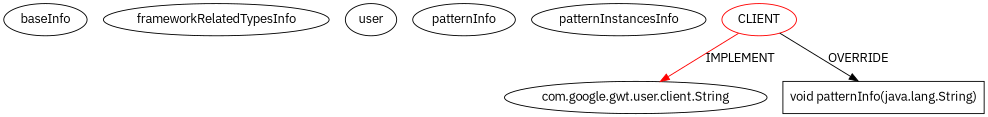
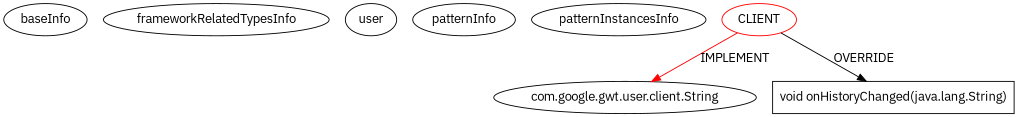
  digraph {
    fontname="IBM Plex Sans"
    node [fontname="IBM Plex Sans"]
    edge [fontname="IBM Plex Sans"]
    baseInfo [category=pattern graphId=1892 isAnonymous=false possibleRelation=false]
    frameworkRelatedTypesInfo [0="com.google.gwt.user.client.HistoryListener"]
    n3 [label=user]
    patternInfo [frequency=2.0 patternRootClient=0]
    patternInstancesInfo [0="hmiguellima-ugat~/hmiguellima-ugat/ugat-master/src/org/ucp/ugat/client/common/AppModule.java~AppModule~3041" 1="j78wu-HyperDex-GUI~/j78wu-HyperDex-GUI/HyperDex-GUI-master/src/com/hyperdex/web/client/view/HyperDex.java~HyperDex~3084"]
    n6 [isFrameworkType=false label="com.google.gwt.user.client.String" vertexType=FRAMEWORK_INTERFACE_TYPE]
    n7 [color=red isFrameworkType=false label=CLIENT vertexType=ROOT_CLIENT_CLASS_DECLARATION]
-   n8 [isFrameworkType=false label="void patternInfo(java.lang.String)" shape=box vertexType=OVERRIDING_METHOD_DECLARATION]
+   n8 [isFrameworkType=false label="void onHistoryChanged(java.lang.String)" shape=box vertexType=OVERRIDING_METHOD_DECLARATION]
    n7 -> n6 [color=red label=IMPLEMENT]
    n7 -> n8 [label=OVERRIDE]
  }
